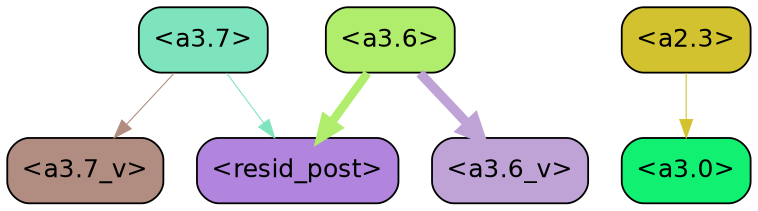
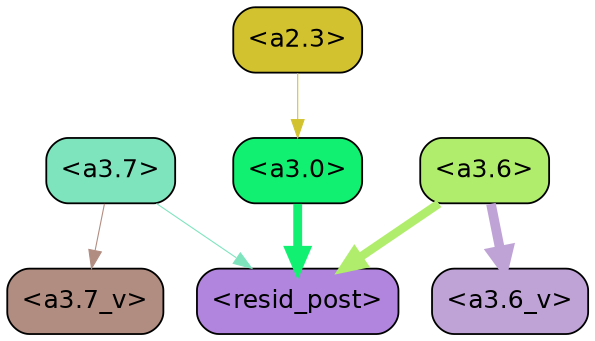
  strict digraph {
    splines=true
    node [color=black fontname=Helvetica shape=box style="filled, rounded"]
    edge [penwidth=0.6]
    "<a3.7>" [fillcolor="#7ee4be"]
    "<resid_post>" [fillcolor="#b185de"]
    "<a3.7_v>" [fillcolor="#b18c80"]
    "<a3.6>" [fillcolor="#b1ed6d"]
    "<a3.6_v>" [fillcolor="#bfa3d6"]
    "<a3.0>" [fillcolor="#12f071"]
    "<a2.3>" [fillcolor="#d2c230"]
    "<a3.7>" -> "<resid_post>" [color="#7ee4be"]
    "<a3.7>" -> "<a3.7_v>" [color="#b18c80"]
    "<a3.6>" -> "<resid_post>" [color="#b1ed6d" penwidth=4.746312499046326]
    "<a3.6>" -> "<a3.6_v>" [color="#bfa3d6" penwidth=5.297133803367615]
+   "<a3.0>" -> "<resid_post>" [color="#12f071" penwidth=4.896343111991882]
    "<a2.3>" -> "<a3.0>" [color="#d2c230"]
  }
